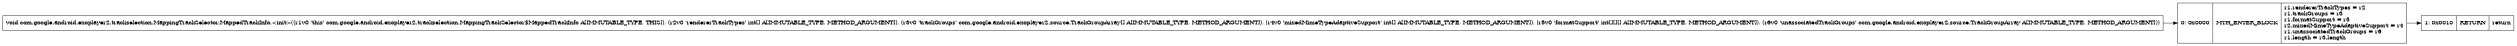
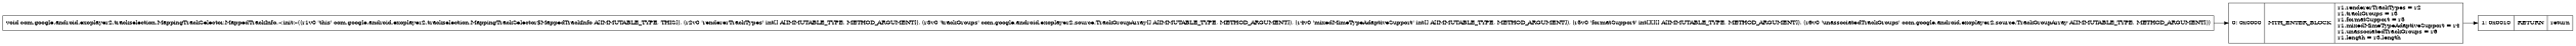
  digraph {
    rankdir=LR
    node [shape=record]
-   n1 [label="{0\:\ 0x0000|MTH_ENTER_BLOCK\l|r1.rendererTrackTypes = r2\lr1.trackGroups = r3\lr1.formatSupport = r5\lr2.mixedMimeTypeAdaptiveSupport = r4\lr1.unassociatedTrackGroups = r6\lr1.length = r3.length\l}"]
+   n1 [label="{0\:\ 0x0000|MTH_ENTER_BLOCK\l|r1.rendererTrackTypes = r2\lr1.trackGroups = r3\lr1.formatSupport = r5\lr1.mixedMimeTypeAdaptiveSupport = r4\lr1.unassociatedTrackGroups = r6\lr1.length = r3.length\l}"]
    n2 [label="{1\:\ 0x0010|RETURN\l|return\l}"]
    n3 [label="{void com.google.android.exoplayer2.trackselection.MappingTrackSelector.MappedTrackInfo.\<init\>((r1v0 'this' com.google.android.exoplayer2.trackselection.MappingTrackSelector$MappedTrackInfo A[IMMUTABLE_TYPE, THIS]), (r2v0 'rendererTrackTypes' int[] A[IMMUTABLE_TYPE, METHOD_ARGUMENT]), (r3v0 'trackGroups' com.google.android.exoplayer2.source.TrackGroupArray[] A[IMMUTABLE_TYPE, METHOD_ARGUMENT]), (r4v0 'mixedMimeTypeAdaptiveSupport' int[] A[IMMUTABLE_TYPE, METHOD_ARGUMENT]), (r5v0 'formatSupport' int[][][] A[IMMUTABLE_TYPE, METHOD_ARGUMENT]), (r6v0 'unassociatedTrackGroups' com.google.android.exoplayer2.source.TrackGroupArray A[IMMUTABLE_TYPE, METHOD_ARGUMENT])) }"]
    n1 -> n2
    n3 -> n1
  }
